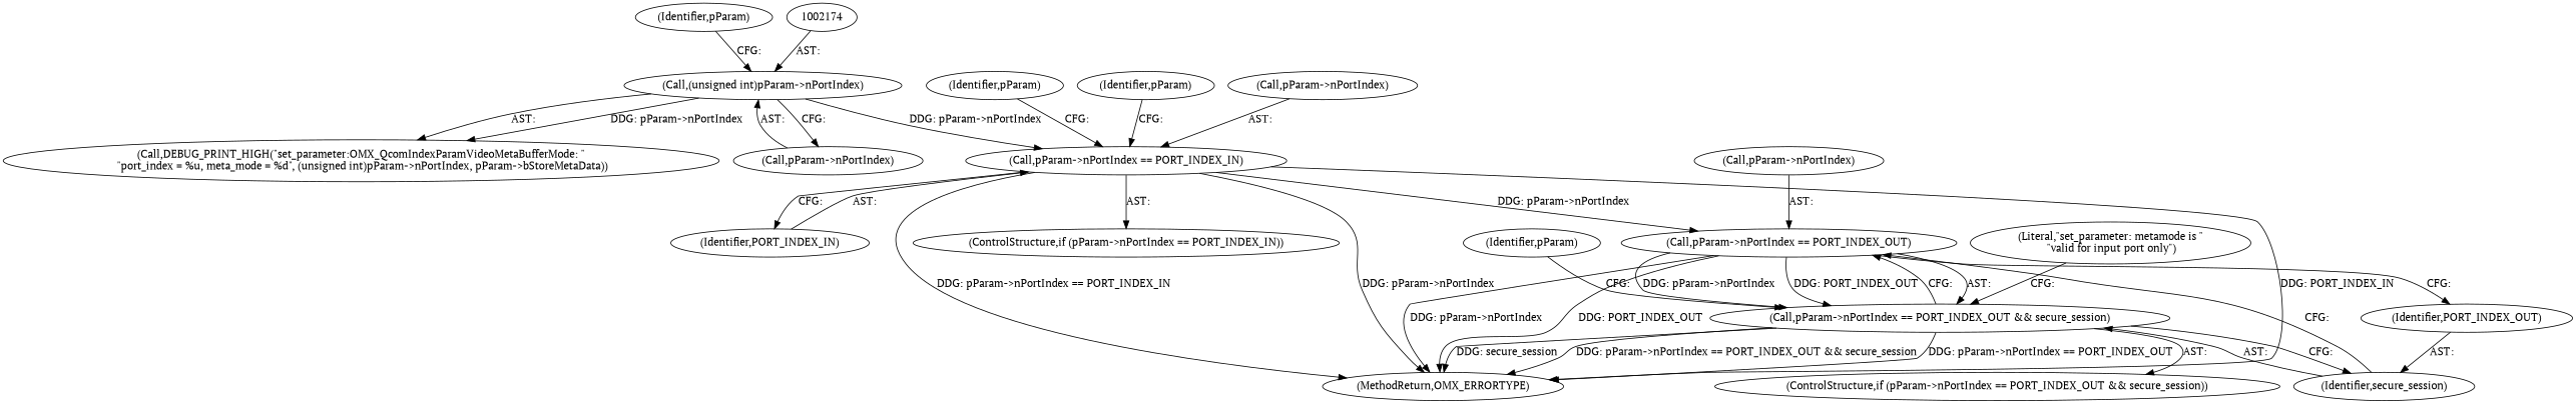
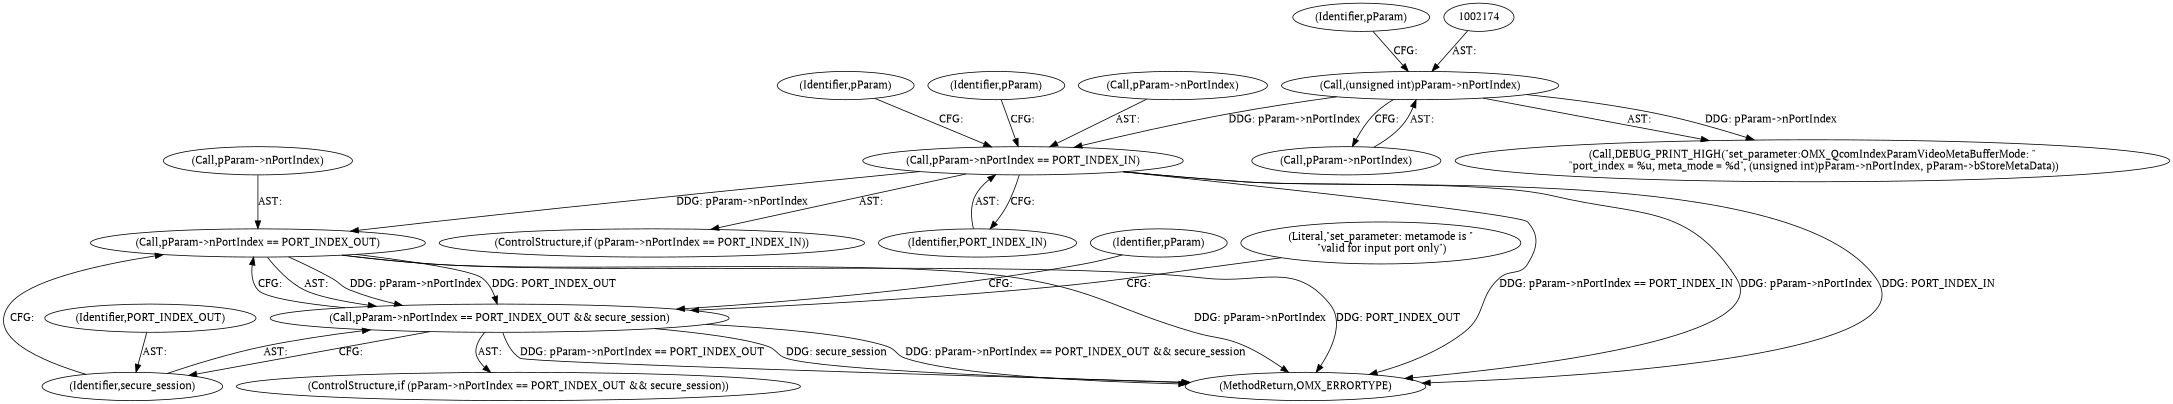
  digraph {
    fontname="PT Serif"
    node [fontname="PT Serif"]
    edge [fontname="PT Serif"]
    n1 [label="(Call,pParam->nPortIndex == PORT_INDEX_OUT)"]
    n2 [label="(Call,pParam->nPortIndex == PORT_INDEX_OUT && secure_session)"]
    n3 [label="(MethodReturn,OMX_ERRORTYPE)"]
    n4 [label="(Identifier,PORT_INDEX_OUT)"]
    n5 [label="(Identifier,secure_session)"]
    n6 [label="(ControlStructure,if (pParam->nPortIndex == PORT_INDEX_OUT && secure_session))"]
    n7 [label="(Call,pParam->nPortIndex == PORT_INDEX_IN)"]
    n8 [label="(Identifier,PORT_INDEX_IN)"]
    n9 [label="(ControlStructure,if (pParam->nPortIndex == PORT_INDEX_IN))"]
    n10 [label="(Call,(unsigned int)pParam->nPortIndex)"]
    n11 [label="(Call,pParam->nPortIndex)"]
    n12 [label="(Call,DEBUG_PRINT_HIGH(\"set_parameter:OMX_QcomIndexParamVideoMetaBufferMode: \"\n \"port_index = %u, meta_mode = %d\", (unsigned int)pParam->nPortIndex, pParam->bStoreMetaData))"]
    n13 [label="(Identifier,pParam)"]
    n14 [label="(Identifier,pParam)"]
    n15 [label="(Identifier,pParam)"]
    n16 [label="(Literal,\"set_parameter: metamode is \"\n \"valid for input port only\")"]
    n17 [label="(Identifier,pParam)"]
    n18 [label="(Call,pParam->nPortIndex)"]
    n19 [label="(Call,pParam->nPortIndex)"]
    n20 [label=1002174]
    n1 -> n2 [label="AST: "]
    n1 -> n2 [label="DDG: pParam->nPortIndex"]
    n1 -> n2 [label="DDG: PORT_INDEX_OUT"]
    n1 -> n3 [label="DDG: PORT_INDEX_OUT"]
    n1 -> n3 [label="DDG: pParam->nPortIndex"]
-   n1 -> n4 [label="CFG: "]
    n2 -> n1 [label="CFG: "]
    n2 -> n3 [label="DDG: secure_session"]
    n2 -> n3 [label="DDG: pParam->nPortIndex == PORT_INDEX_OUT && secure_session"]
    n2 -> n3 [label="DDG: pParam->nPortIndex == PORT_INDEX_OUT"]
    n2 -> n5 [label="CFG: "]
    n2 -> n6 [label="AST: "]
    n4 -> n5 [label="AST: "]
    n5 -> n1 [label="CFG: "]
    n5 -> n2 [label="AST: "]
    n7 -> n1 [label="DDG: pParam->nPortIndex"]
    n7 -> n3 [label="DDG: pParam->nPortIndex"]
    n7 -> n3 [label="DDG: PORT_INDEX_IN"]
    n7 -> n3 [label="DDG: pParam->nPortIndex == PORT_INDEX_IN"]
    n7 -> n8 [label="CFG: "]
    n7 -> n9 [label="AST: "]
    n8 -> n7 [label="AST: "]
    n10 -> n7 [label="DDG: pParam->nPortIndex"]
    n10 -> n11 [label="CFG: "]
    n10 -> n12 [label="AST: "]
    n10 -> n12 [label="DDG: pParam->nPortIndex"]
    n11 -> n10 [label="AST: "]
    n13 -> n7 [label="CFG: "]
    n14 -> n2 [label="CFG: "]
    n15 -> n7 [label="CFG: "]
    n16 -> n2 [label="CFG: "]
    n17 -> n10 [label="CFG: "]
    n18 -> n7 [label="AST: "]
    n19 -> n1 [label="AST: "]
    n20 -> n10 [label="AST: "]
  }
